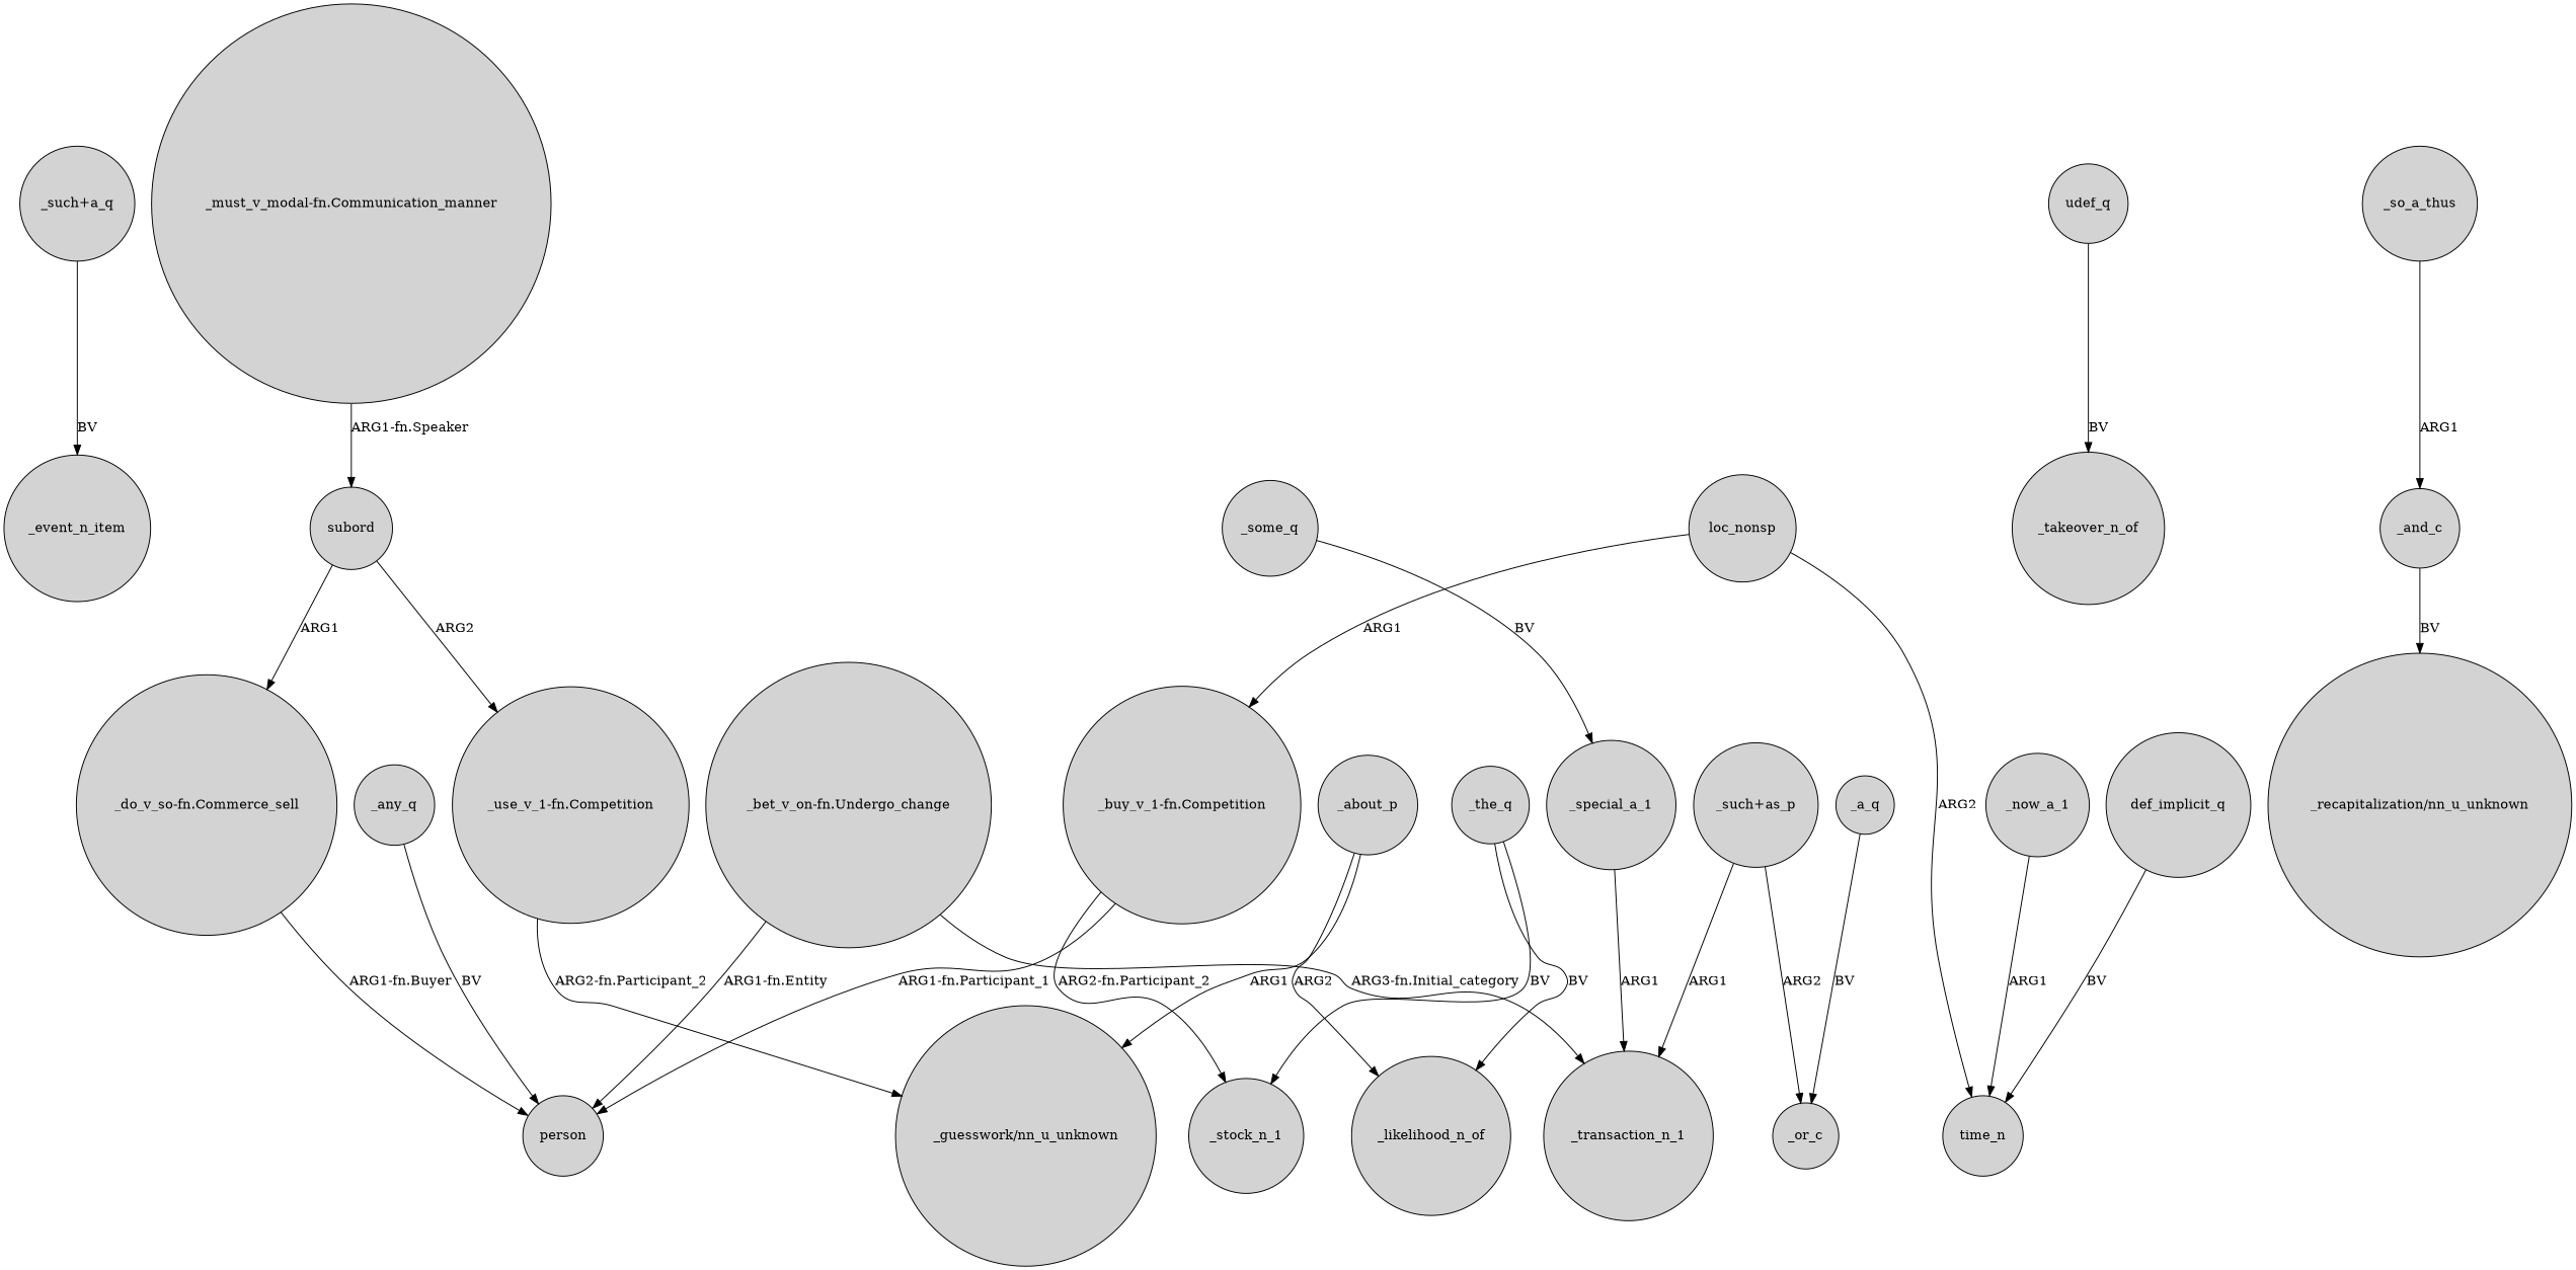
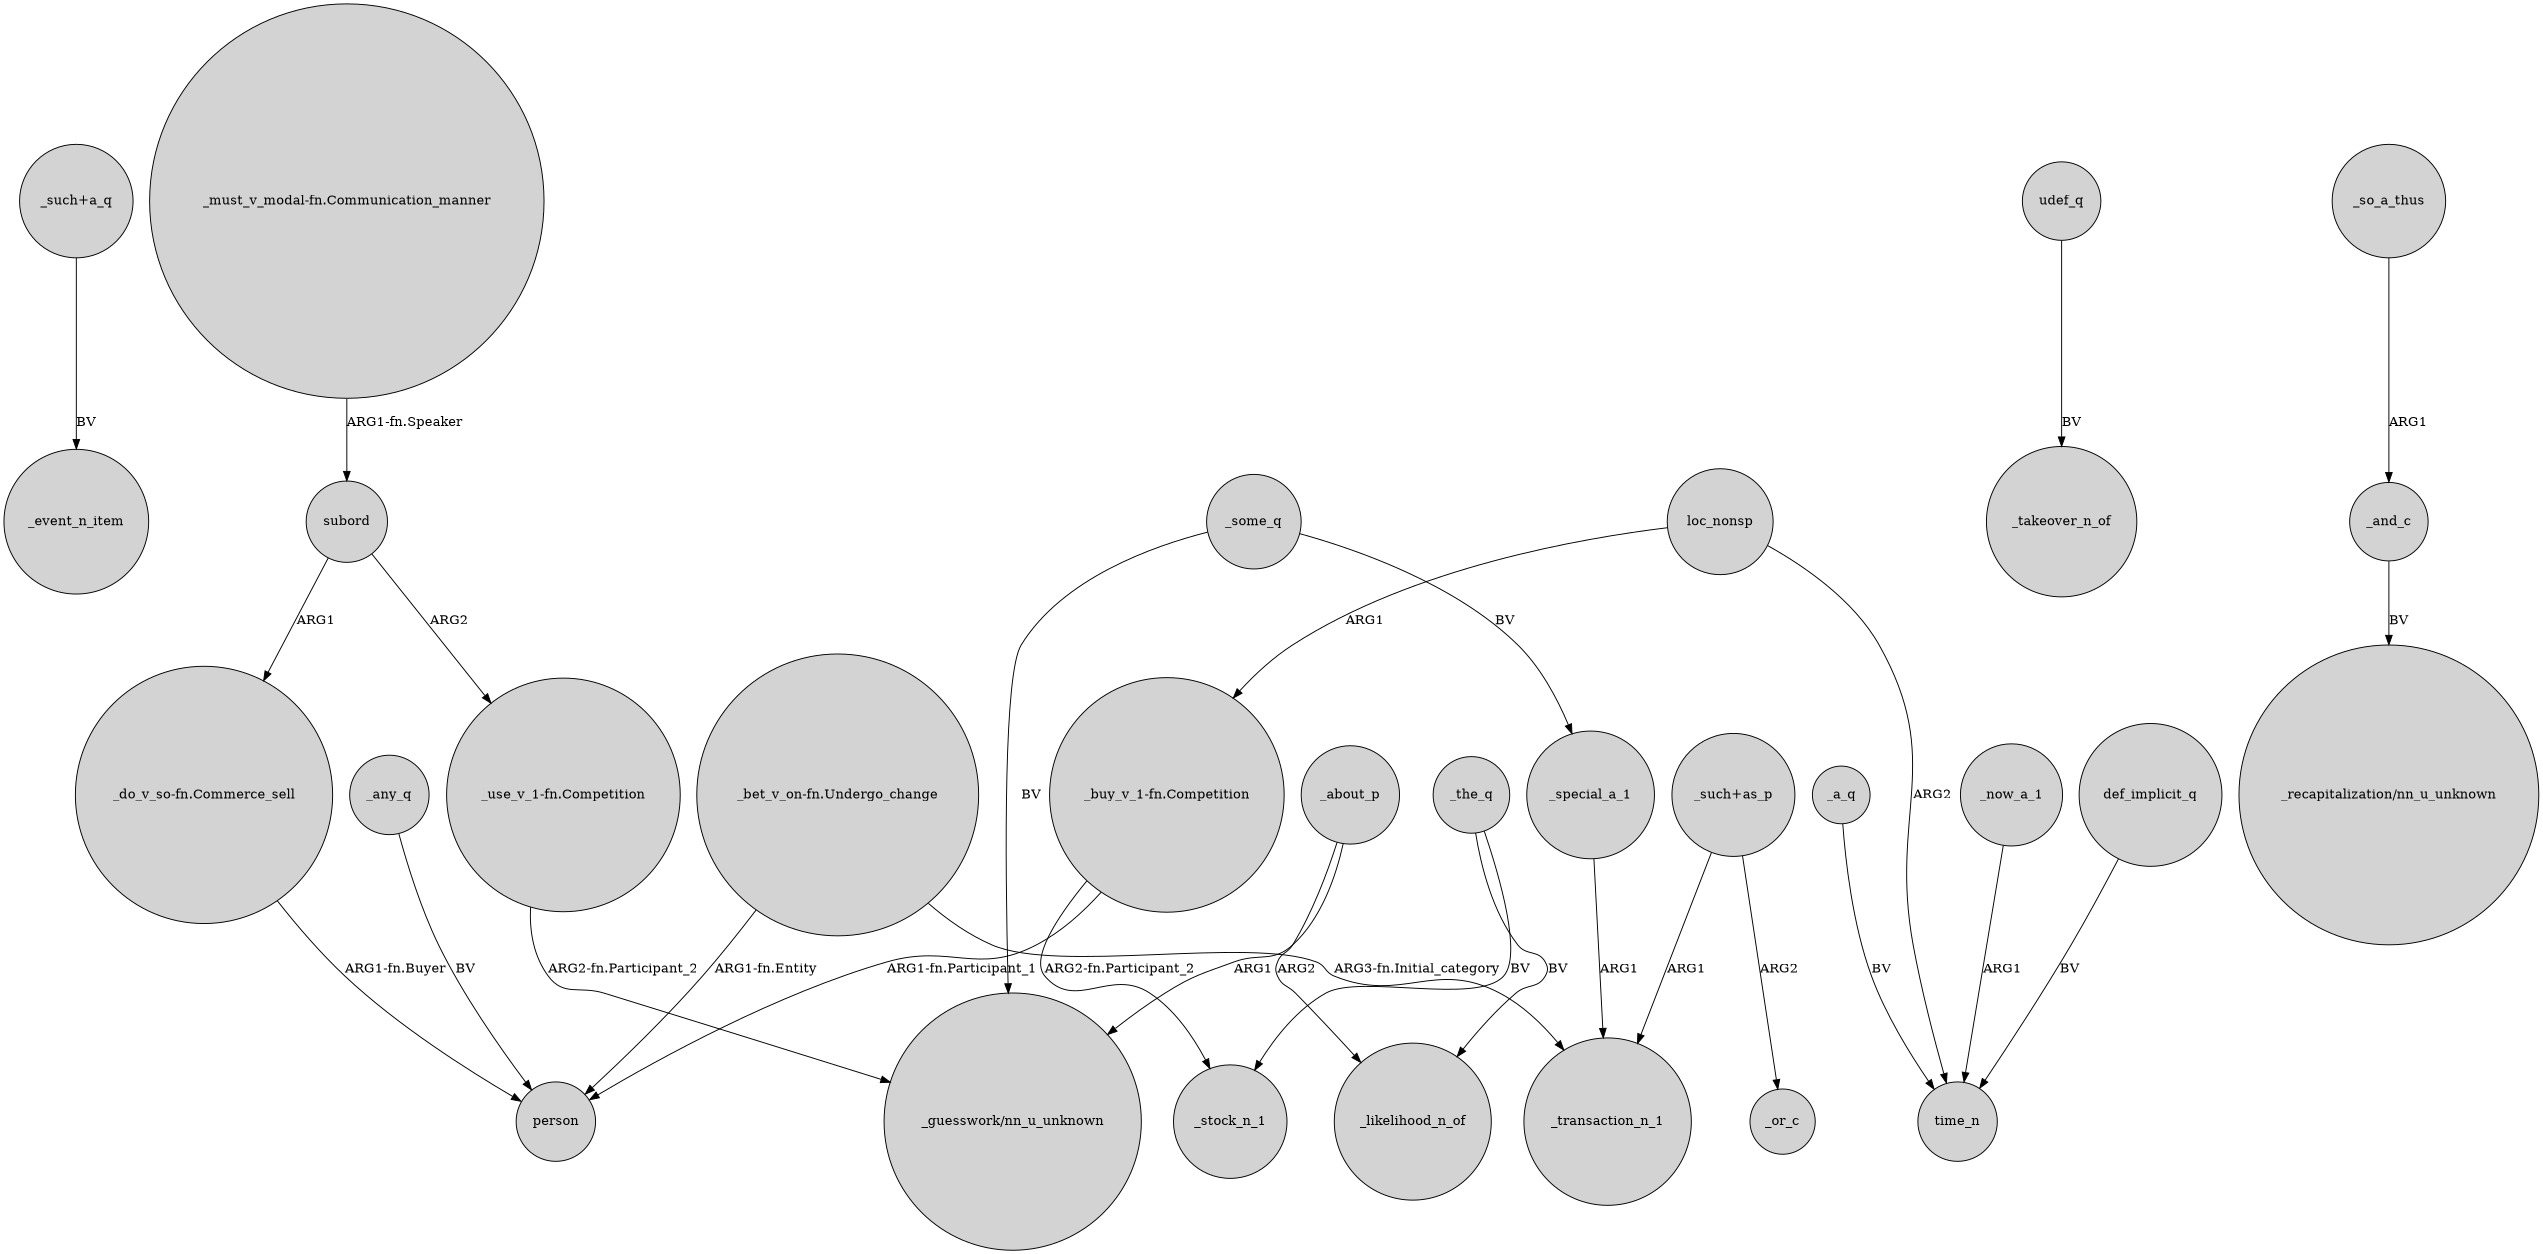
  digraph {
    node [shape=circle style=filled]
    "_such+a_q"
    _event_n_item
    loc_nonsp
    "_buy_v_1-fn.Competition"
    time_n
    person
    _stock_n_1
    "_use_v_1-fn.Competition"
    "_guesswork/nn_u_unknown"
    subord
    "_do_v_so-fn.Commerce_sell"
    _about_p
    _likelihood_n_of
    _any_q
    udef_q
    _takeover_n_of
    _so_a_thus
    _and_c
    "_recapitalization/nn_u_unknown"
    _some_q
    _special_a_1
    _now_a_1
    _a_q
    _or_c
    _the_q
    _transaction_n_1
    "_bet_v_on-fn.Undergo_change"
    def_implicit_q
    "_such+as_p"
    "_must_v_modal-fn.Communication_manner"
    "_such+a_q" -> _event_n_item [label=BV]
    loc_nonsp -> "_buy_v_1-fn.Competition" [label=ARG1]
    loc_nonsp -> time_n [label=ARG2]
    "_buy_v_1-fn.Competition" -> person [label="ARG1-fn.Participant_1"]
    "_buy_v_1-fn.Competition" -> _stock_n_1 [label="ARG2-fn.Participant_2"]
    "_use_v_1-fn.Competition" -> "_guesswork/nn_u_unknown" [label="ARG2-fn.Participant_2"]
    subord -> "_use_v_1-fn.Competition" [label=ARG2]
    subord -> "_do_v_so-fn.Commerce_sell" [label=ARG1]
    "_do_v_so-fn.Commerce_sell" -> person [label="ARG1-fn.Buyer"]
    _about_p -> "_guesswork/nn_u_unknown" [label=ARG1]
    _about_p -> _likelihood_n_of [label=ARG2]
    _any_q -> person [label=BV]
    udef_q -> _takeover_n_of [label=BV]
    _so_a_thus -> _and_c [label=ARG1]
    _and_c -> "_recapitalization/nn_u_unknown" [label=BV]
+   _some_q -> "_guesswork/nn_u_unknown" [label=BV]
    _some_q -> _special_a_1 [label=BV]
    _special_a_1 -> _transaction_n_1 [label=ARG1]
    _now_a_1 -> time_n [label=ARG1]
-   _a_q -> _or_c [label=BV]
+   _a_q -> time_n [label=BV]
    _the_q -> _stock_n_1 [label=BV]
    _the_q -> _likelihood_n_of [label=BV]
    "_bet_v_on-fn.Undergo_change" -> person [label="ARG1-fn.Entity"]
    "_bet_v_on-fn.Undergo_change" -> _transaction_n_1 [label="ARG3-fn.Initial_category"]
    def_implicit_q -> time_n [label=BV]
    "_such+as_p" -> _or_c [label=ARG2]
    "_such+as_p" -> _transaction_n_1 [label=ARG1]
    "_must_v_modal-fn.Communication_manner" -> subord [label="ARG1-fn.Speaker"]
  }
